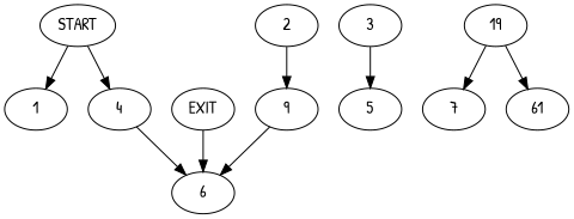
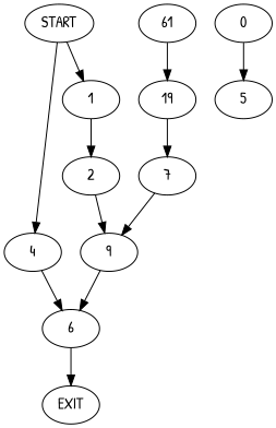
  digraph {
    fontname="Patrick Hand"
    node [fontname="Patrick Hand"]
    edge [fontname="Patrick Hand"]
    n1 [label=START]
    1
    4
    2
    n5 [label=EXIT]
    9
-   3
+   3 [label=0]
    5
    6
    7
    n11 [label=19]
    n12 [label=61]
    n1 -> 1
    n1 -> 4
+   1 -> 2
    4 -> 6
    2 -> 9
    9 -> 6
    3 -> 5
-   n5 -> 6
+   6 -> n5
+   7 -> 9
    n11 -> 7
-   n11 -> n12
+   n12 -> n11
  }
